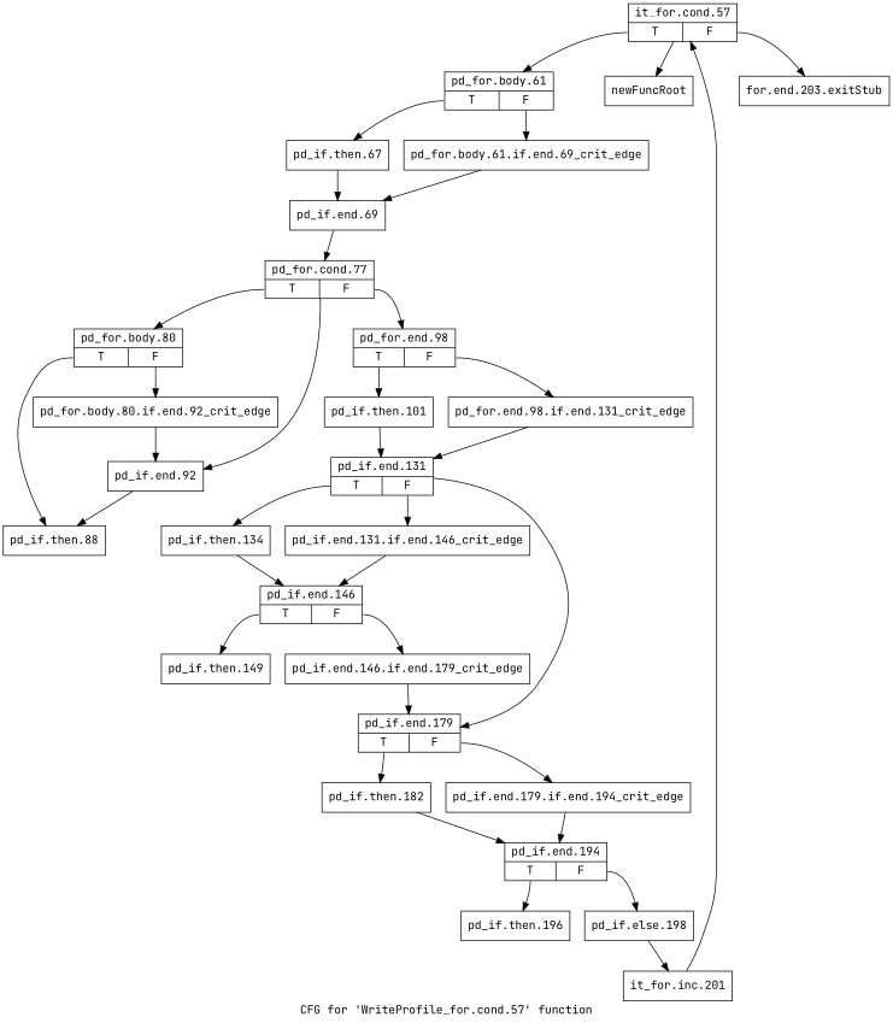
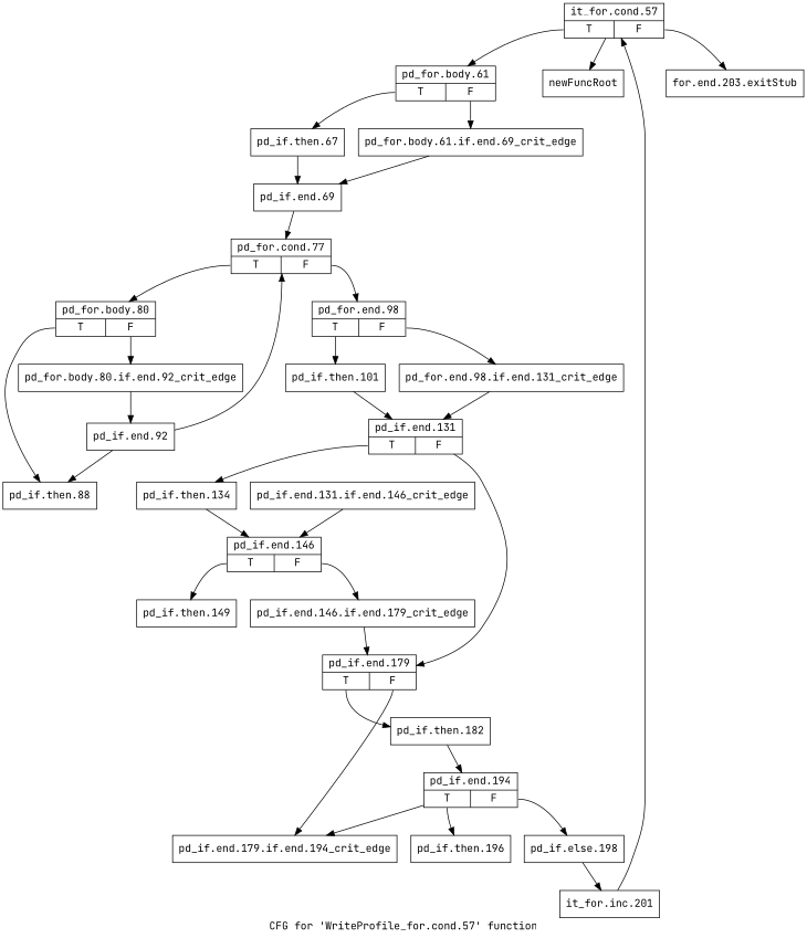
  digraph {
    fontname="JetBrains Mono"
    label="CFG for 'WriteProfile_for.cond.57' function"
    node [fontname="JetBrains Mono" shape=record]
    edge [fontname="JetBrains Mono"]
    n1 [label="{newFuncRoot}"]
    n2 [label="{it_for.cond.57|{<s0>T|<s1>F}}"]
    n3 [label="{for.end.203.exitStub}"]
    n4 [label="{pd_for.body.61|{<s0>T|<s1>F}}"]
    n5 [label="{pd_if.then.67}"]
    n6 [label="{pd_for.body.61.if.end.69_crit_edge}"]
    n7 [label="{pd_if.end.69}"]
    n8 [label="{pd_for.cond.77|{<s0>T|<s1>F}}"]
    n9 [label="{pd_for.body.80|{<s0>T|<s1>F}}"]
    n10 [label="{pd_for.end.98|{<s0>T|<s1>F}}"]
    n11 [label="{pd_if.then.88}"]
    n12 [label="{pd_for.body.80.if.end.92_crit_edge}"]
    n13 [label="{pd_if.then.101}"]
    n14 [label="{pd_for.end.98.if.end.131_crit_edge}"]
    n15 [label="{pd_if.end.92}"]
    n16 [label="{pd_if.end.131|{<s0>T|<s1>F}}"]
    n17 [label="{pd_if.then.134}"]
    n18 [label="{pd_if.end.131.if.end.146_crit_edge}"]
    n19 [label="{pd_if.end.179|{<s0>T|<s1>F}}"]
    n20 [label="{pd_if.end.146|{<s0>T|<s1>F}}"]
    n21 [label="{pd_if.then.149}"]
    n22 [label="{pd_if.end.146.if.end.179_crit_edge}"]
    n23 [label="{pd_if.then.182}"]
    n24 [label="{pd_if.end.179.if.end.194_crit_edge}"]
    n25 [label="{pd_if.end.194|{<s0>T|<s1>F}}"]
    n26 [label="{pd_if.then.196}"]
    n27 [label="{pd_if.else.198}"]
    n28 [label="{it_for.inc.201}"]
    n2 -> n1
    n2 -> n3 [tailport=s1]
    n2 -> n4 [tailport=s0]
    n4 -> n5 [tailport=s0]
    n4 -> n6 [tailport=s1]
    n5 -> n7
    n6 -> n7
    n7 -> n8
    n8 -> n9 [tailport=s0]
    n8 -> n10 [tailport=s1]
    n9 -> n11 [tailport=s0]
    n9 -> n12 [tailport=s1]
    n10 -> n13 [tailport=s0]
    n10 -> n14 [tailport=s1]
    n12 -> n15
    n13 -> n16
    n14 -> n16
-   n8 -> n15
+   n15 -> n8
    n15 -> n11
    n16 -> n17 [tailport=s0]
-   n16 -> n18 [tailport=s1]
    n16 -> n19
    n17 -> n20
    n18 -> n20
    n19 -> n23 [tailport=s0]
    n19 -> n24 [tailport=s1]
    n20 -> n21 [tailport=s0]
    n20 -> n22 [tailport=s1]
    n22 -> n19
    n23 -> n25
-   n24 -> n25
+   n25 -> n24
    n25 -> n26 [tailport=s0]
    n25 -> n27 [tailport=s1]
    n27 -> n28
    n28 -> n2
  }
